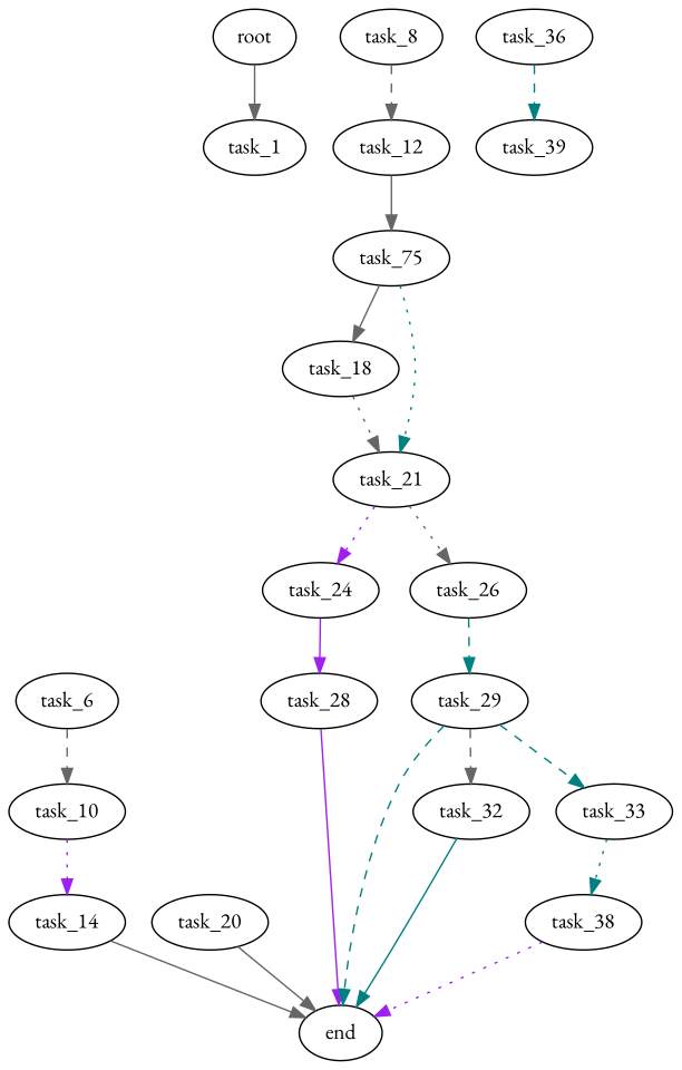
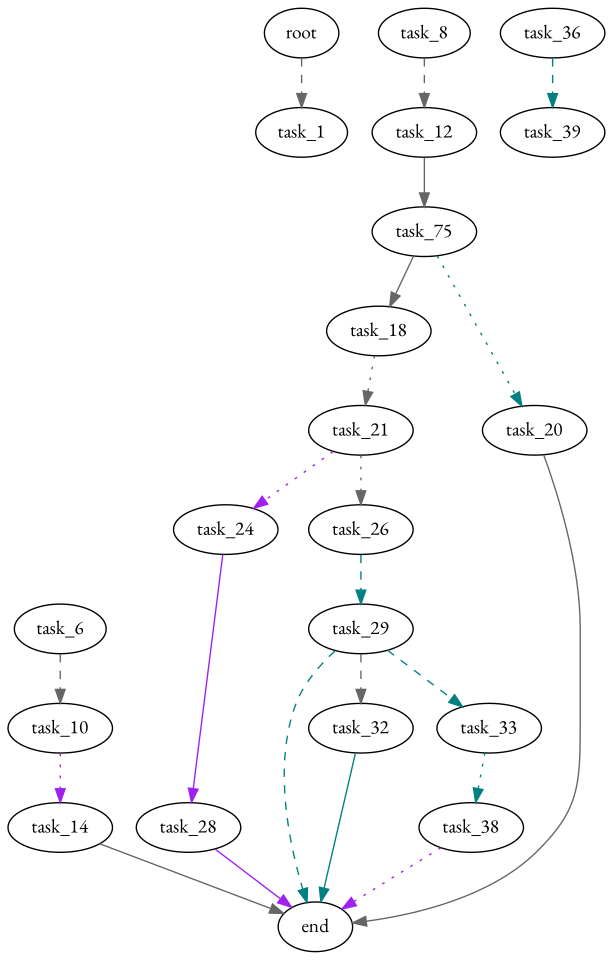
  digraph {
    fontname="EB Garamond"
    node [fontname="EB Garamond"]
    edge [color=gray40 fontname="EB Garamond" style=dashed]
    root
    task_1
    task_6
    task_10
    task_8
    task_12
    task_14
    n8 [label=task_75]
    end
    task_18
    task_20
    task_21
    task_24
    task_26
    task_28
    task_29
    task_32
    task_33
    task_38
    task_36
    task_39
-   root -> task_1 [style=solid]
+   root -> task_1
    task_6 -> task_10
    task_10 -> task_14 [color=purple style=dotted]
    task_8 -> task_12
    task_12 -> n8 [style=solid]
    task_14 -> end [style=solid]
    n8 -> task_18 [style=solid]
-   n8 -> task_21 [color=teal style=dotted]
+   n8 -> task_20 [color=teal style=dotted]
    task_18 -> task_21 [style=dotted]
    task_20 -> end [style=solid]
    task_21 -> task_24 [color=purple style=dotted]
    task_21 -> task_26 [style=dotted]
    task_24 -> task_28 [color=purple style=solid]
    task_26 -> task_29 [color=teal]
    task_28 -> end [color=purple style=solid]
    task_29 -> end [color=teal]
    task_29 -> task_32
    task_29 -> task_33 [color=teal]
    task_32 -> end [color=teal style=solid]
    task_33 -> task_38 [color=teal style=dotted]
    task_38 -> end [color=purple style=dotted]
    task_36 -> task_39 [color=teal]
  }
